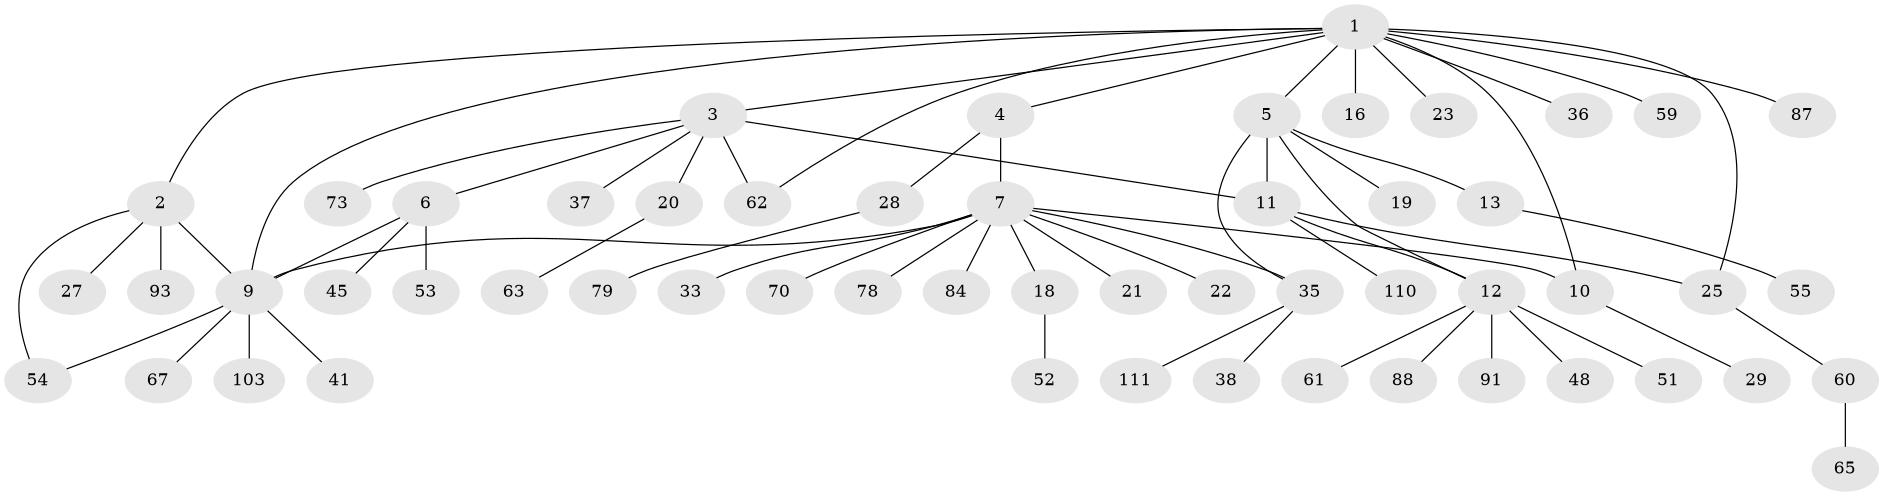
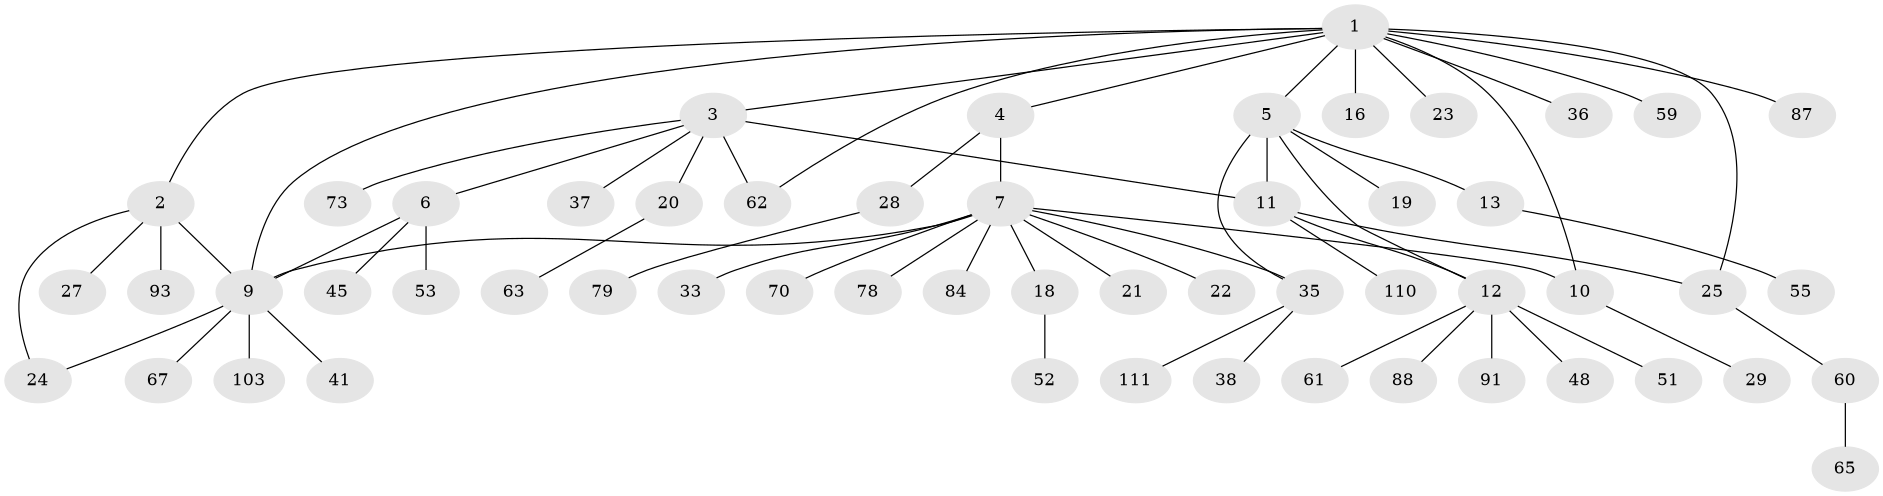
  graph {
    fontname="DejaVu Serif"
    node [color=gray90 fontname="DejaVu Serif" style=filled]
    edge [fontname="DejaVu Serif"]
    1
    2
    3 [super="+32+15+68+42+58+14"]
    4 [super="+82+106"]
    5 [super="+75+100"]
    9 [super="+39"]
    10
    16
    23 [super="+81"]
    25 [super="+44"]
    36
    59
    62 [super="+83"]
    87
-   24 [super="+72" label=54]
+   24 [super="+72"]
    27 [super="+49"]
    93
    6 [super="+8"]
    11
    20
    37
    73
    7 [super="+50+26+34+56"]
    28
    12 [super="+17"]
    13
    19
    35
    41 [super="+80"]
    67 [super="+101"]
    103 [super="+109+108"]
    29 [super="+76+71"]
    60
    45
    53 [super="+85"]
    110
    63
    18 [super="+46+40"]
    21 [super="+74+30+64"]
    22
    33
    70
    78
    84
    79
    48
    51
    61 [super="+104"]
    88
    91
    55
    38 [super="+47"]
    111
    52
    65
    1 -- 2
    1 -- 3
    1 -- 4
    1 -- 5
    1 -- 9
    1 -- 10
    1 -- 16
    1 -- 23
    1 -- 25
    1 -- 36
    1 -- 59
    1 -- 62
    1 -- 87
    2 -- 9
    2 -- 24
    2 -- 27
    2 -- 93
    3 -- 62 [weight=2]
    3 -- 6
    3 -- 11
    3 -- 20
    3 -- 37
    3 -- 73
    4 -- 7
    4 -- 28
    5 -- 11
    5 -- 12
    5 -- 13
    5 -- 19
    5 -- 35
    9 -- 24
    9 -- 41
    9 -- 67
    9 -- 103
    10 -- 29
    25 -- 60
    6 -- 9
    6 -- 45
    6 -- 53
    11 -- 25
    11 -- 12
    11 -- 110
    20 -- 63
    7 -- 9
    7 -- 10
    7 -- 35
    7 -- 18
    7 -- 21
    7 -- 22
    7 -- 33
    7 -- 70
    7 -- 78
    7 -- 84
    28 -- 79
    12 -- 48
    12 -- 51
    12 -- 61
    12 -- 88
    12 -- 91
    13 -- 55
    35 -- 38
    35 -- 111
    60 -- 65
    18 -- 52
  }
